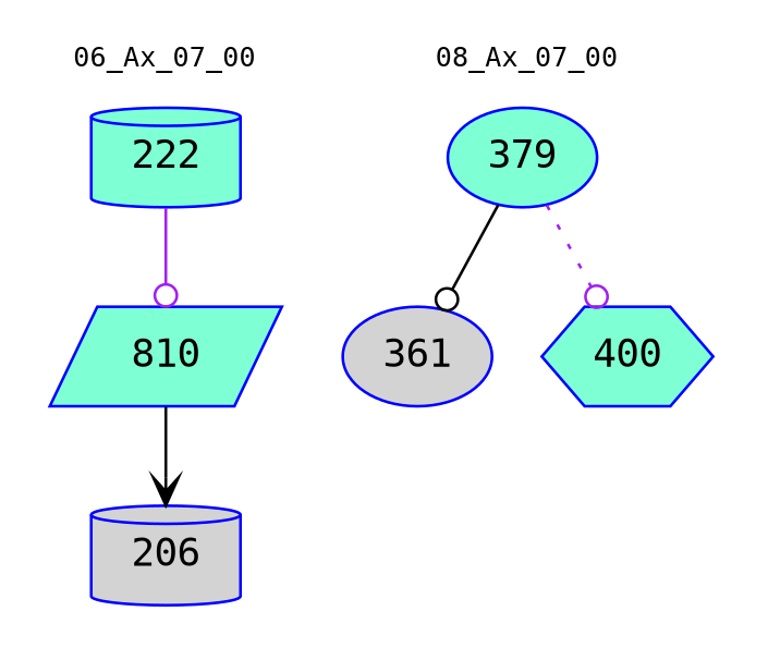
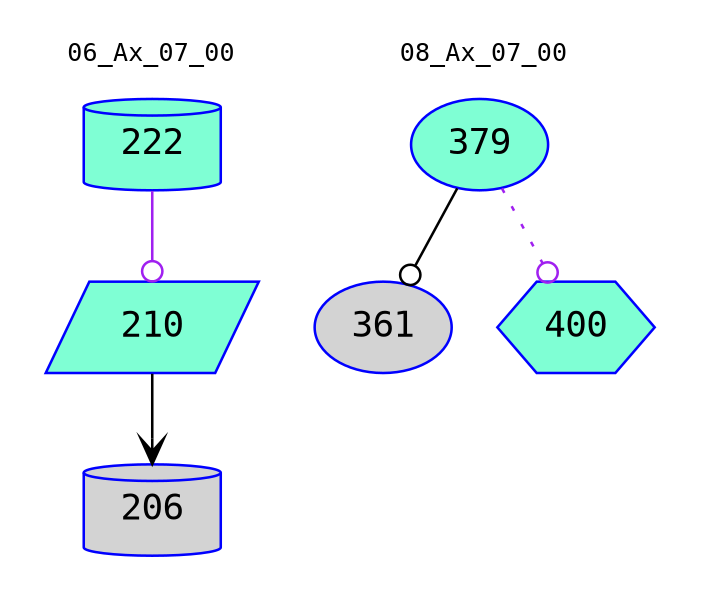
  digraph {
    fontname="DejaVu Sans Mono"
    node [color=blue fillcolor=aquamarine fontname="DejaVu Sans Mono" shape=cylinder style=filled]
    edge [arrowhead=odot color=black fontname="DejaVu Sans Mono" style=solid]
-   n1 [label=810 shape=parallelogram]
+   n1 [label=210 shape=parallelogram]
    n2 [fillcolor=lightgrey label=206]
    n3 [label=222]
    n4 [label=379 shape=ellipse]
    n5 [fillcolor=lightgrey label=361 shape=ellipse]
    n6 [label=400 shape=hexagon]
    subgraph cluster_1 {
      color=white
      fontsize=10
      label="06_Ax_07_00"
      n1
      n2
      n3
    }
    subgraph cluster_2 {
      color=white
      fontsize=10
      label="08_Ax_07_00"
      n4
      n5
      n6
    }
    n1 -> n2 [arrowhead=vee]
    n3 -> n1 [color=purple]
    n4 -> n5
    n4 -> n6 [color=purple style=dotted]
  }
